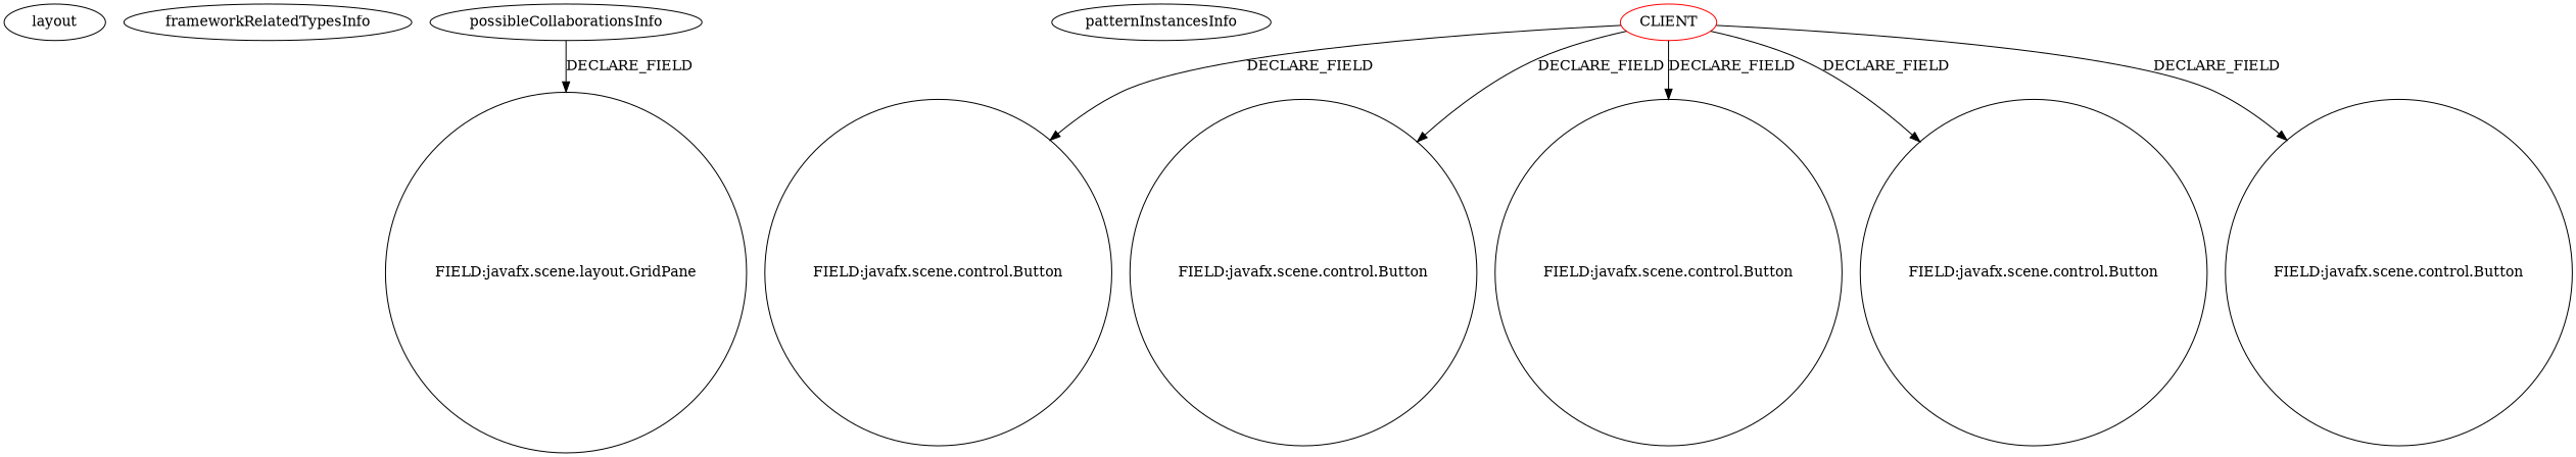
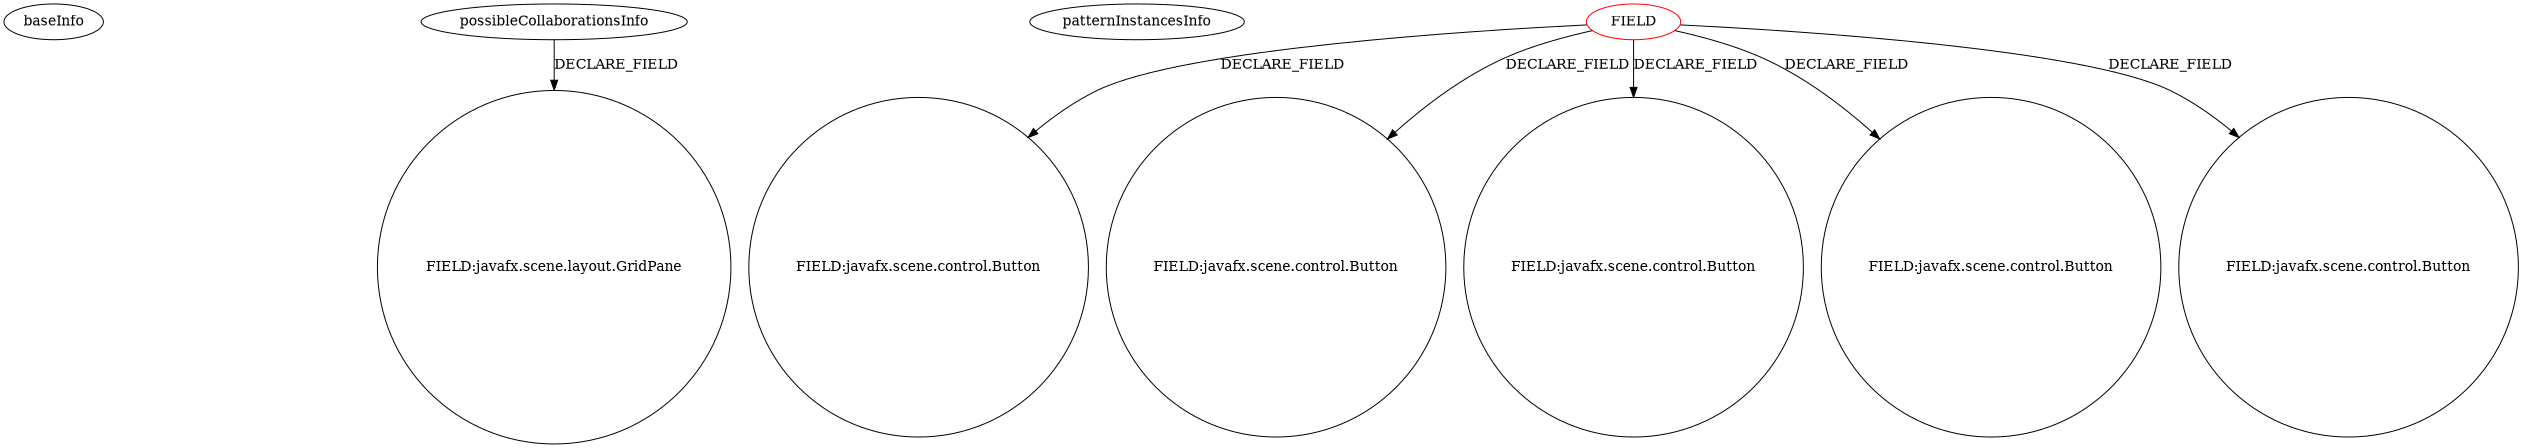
  digraph {
    node [isFrameworkType=false shape=circle vertexType=FIELD_DECLARATION]
-   baseInfo [category=pattern graphId=1490 isAnonymous=false possibleRelation=false label=layout isFrameworkType="" shape="" vertexType=""]
-   frameworkRelatedTypesInfo [isFrameworkType="" shape="" vertexType=""]
+   baseInfo [category=pattern graphId=1490 isAnonymous=false possibleRelation=false isFrameworkType="" shape="" vertexType=""]
    possibleCollaborationsInfo [isFrameworkType="" shape="" vertexType=""]
    n4 [label="FIELD:javafx.scene.layout.GridPane"]
    patternInstancesInfo [0="candybibby-Snake~/candybibby-Snake/Snake-master/src/graphicsJavaFX/Controller.java~Controller~2239" 1="weltensturm-milca~/weltensturm-milca/milca-master/src/milca/GUIController.java~GUIController~4745" isFrameworkType="" shape="" vertexType=""]
-   n6 [color=red label=CLIENT vertexType=ROOT_CLIENT_CLASS_DECLARATION shape=""]
+   n6 [color=red label=FIELD vertexType=ROOT_CLIENT_CLASS_DECLARATION shape=""]
    n7 [label="FIELD:javafx.scene.control.Button"]
    n8 [label="FIELD:javafx.scene.control.Button"]
    n9 [label="FIELD:javafx.scene.control.Button"]
    n10 [label="FIELD:javafx.scene.control.Button"]
    n11 [label="FIELD:javafx.scene.control.Button"]
    possibleCollaborationsInfo -> n4 [label=DECLARE_FIELD]
    n6 -> n7 [label=DECLARE_FIELD]
    n6 -> n8 [label=DECLARE_FIELD]
    n6 -> n9 [label=DECLARE_FIELD]
    n6 -> n10 [label=DECLARE_FIELD]
    n6 -> n11 [label=DECLARE_FIELD]
  }
